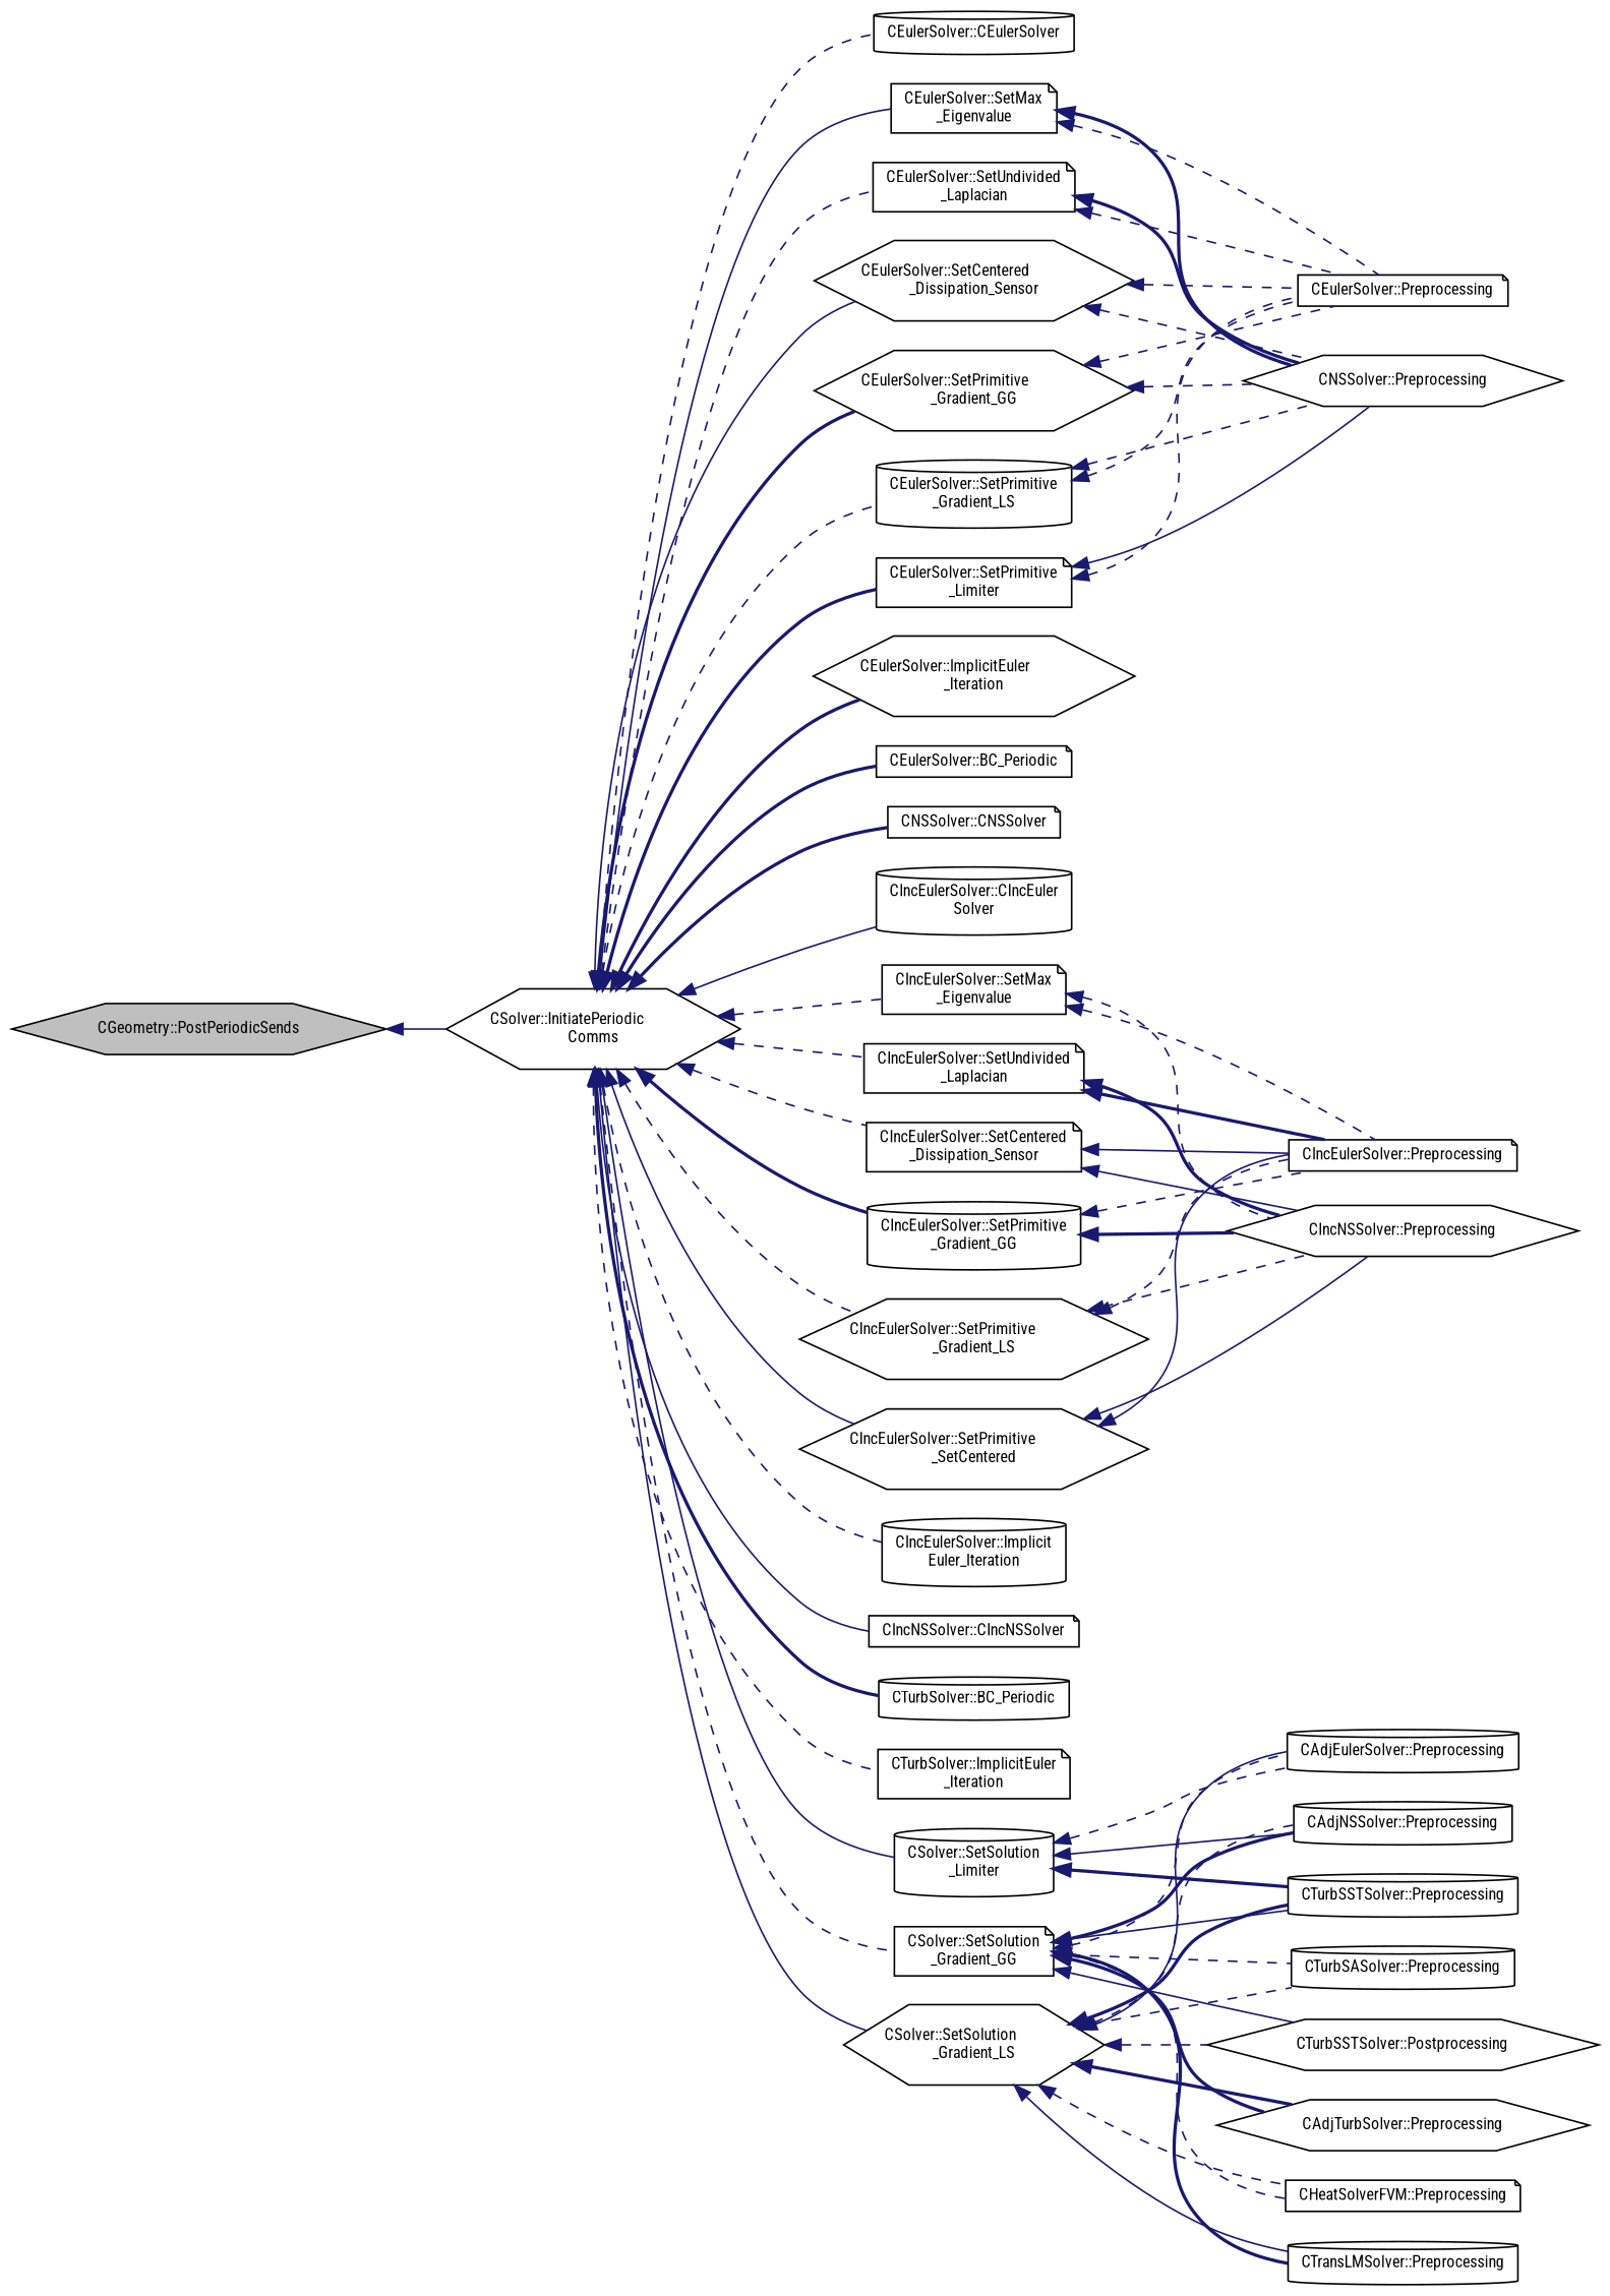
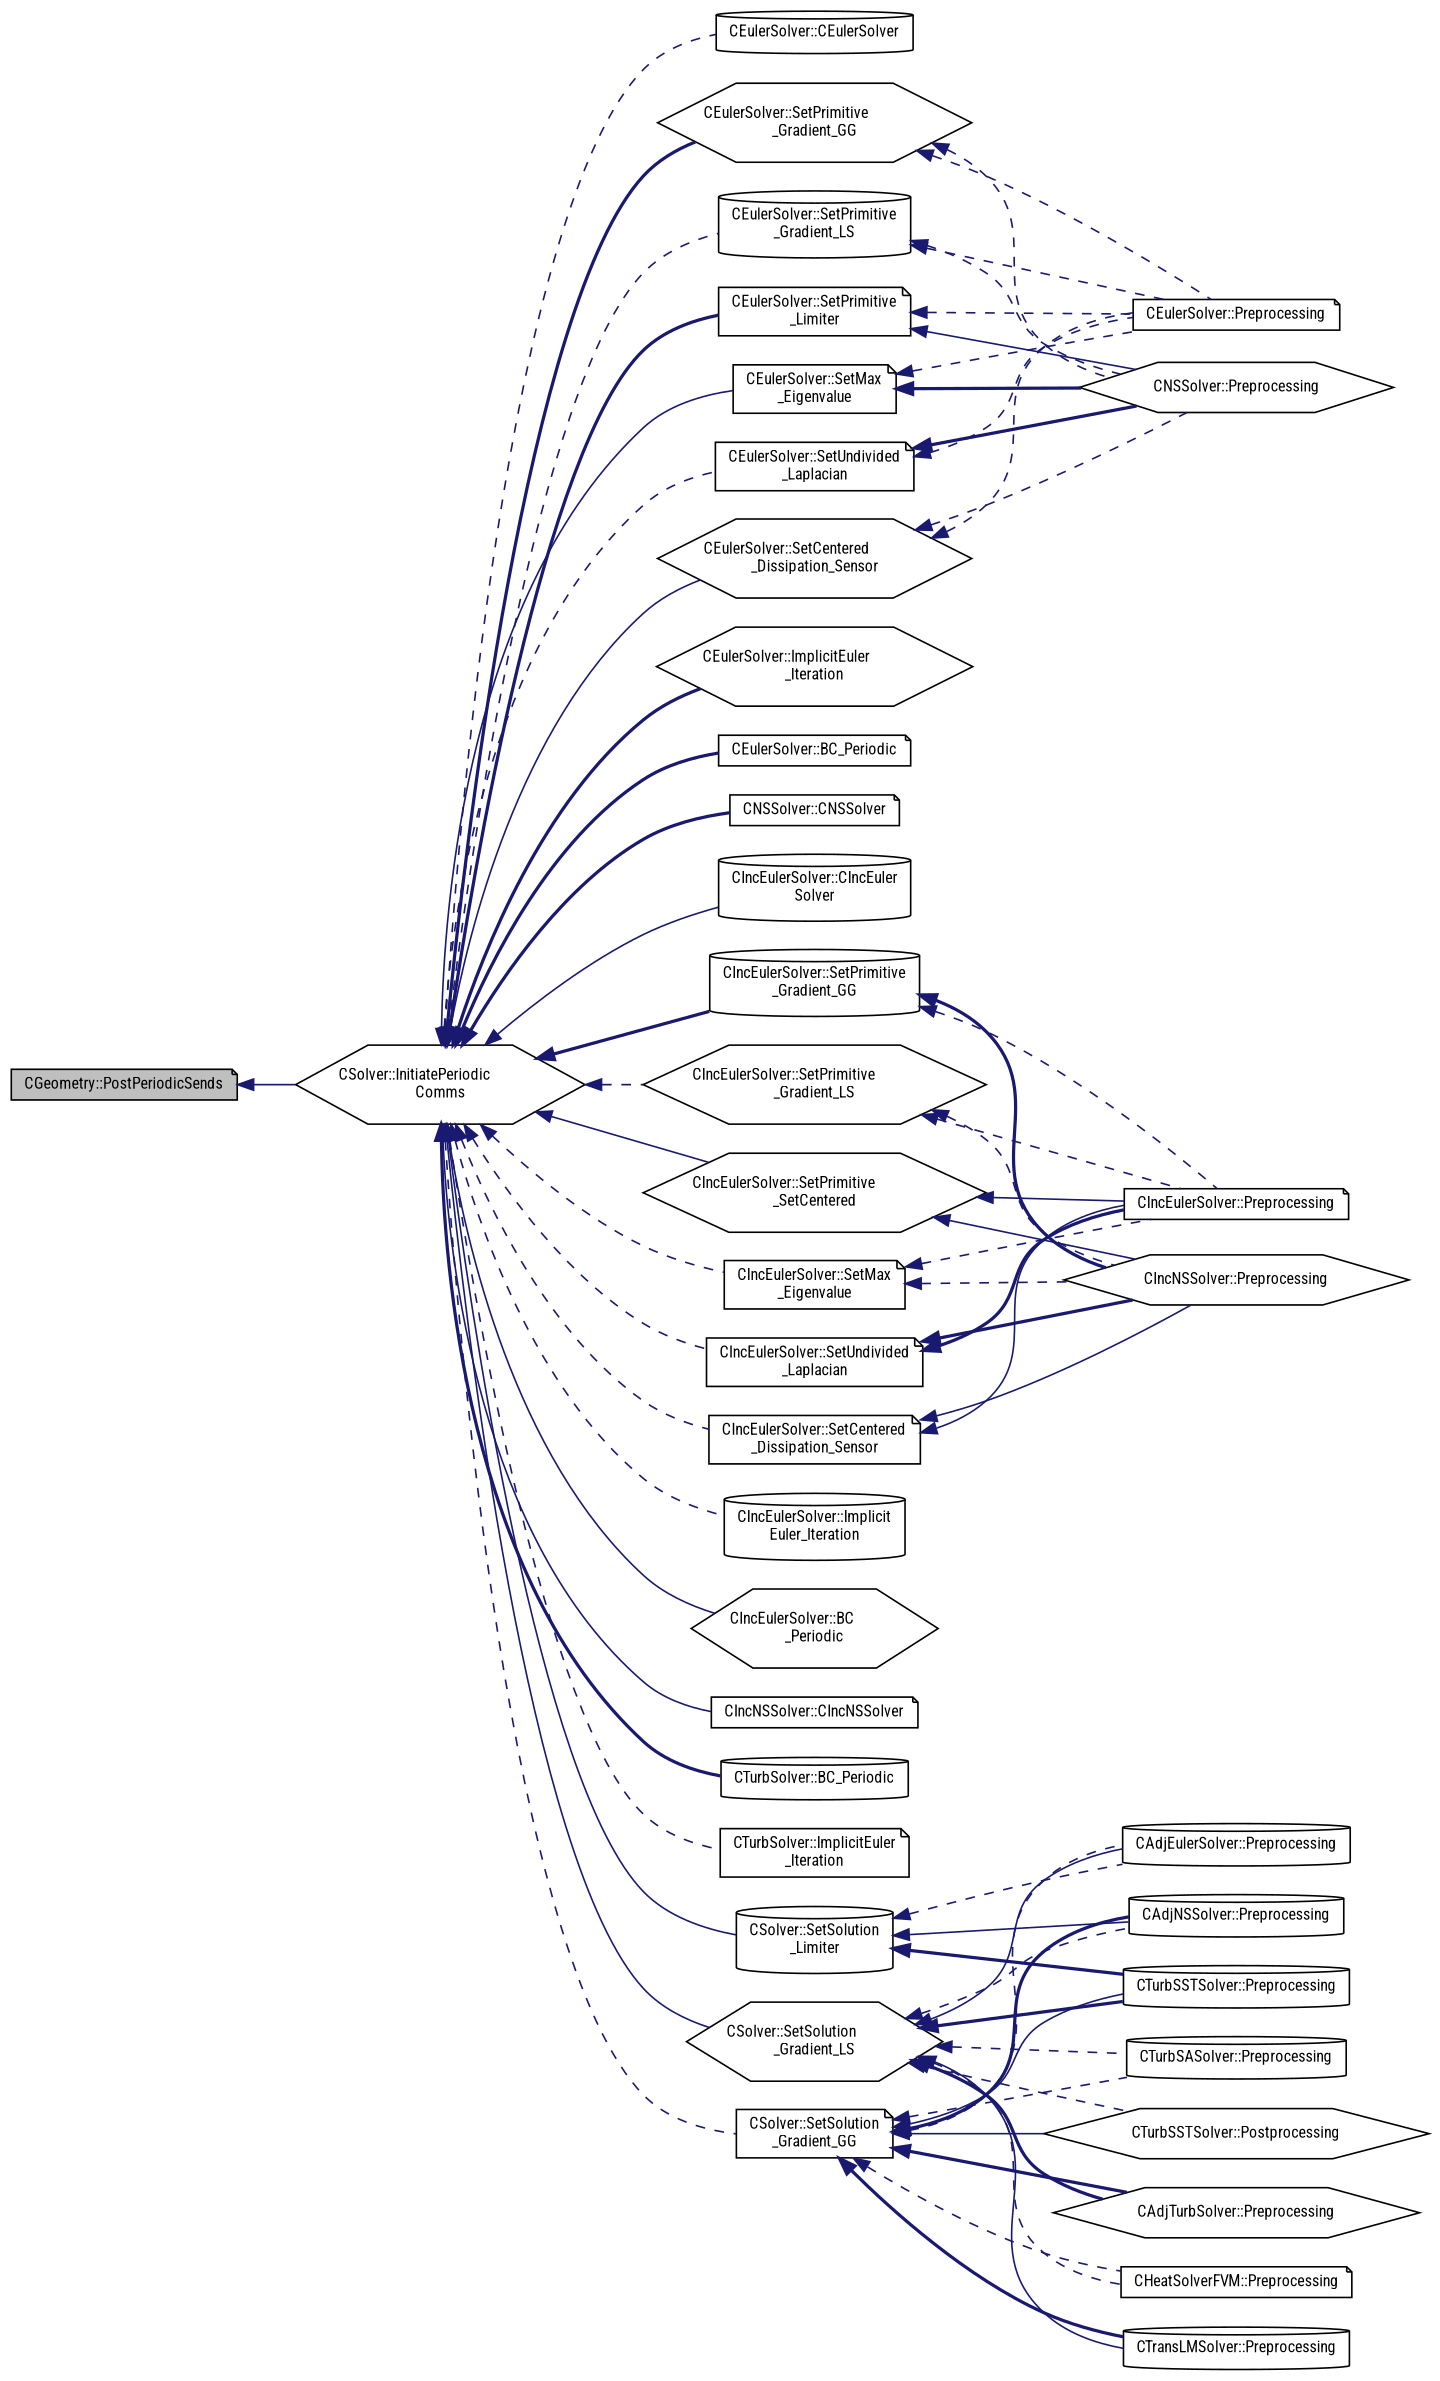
  digraph {
    fontname="Roboto Condensed"
    rankdir=LR
    node [color=black fillcolor=white fontname="Roboto Condensed" fontsize=10 shape=note style=filled]
    edge [color=midnightblue dir=back fontname="Roboto Condensed" fontsize=10 labelfontname=Helvetica labelfontsize=10 style=dashed]
-   n1 [fillcolor=grey75 fontcolor=black height=0.2 label="CGeometry::PostPeriodicSends" shape=hexagon width=0.4]
+   n1 [fillcolor=grey75 fontcolor=black height=0.2 label="CGeometry::PostPeriodicSends" width=0.4]
    n2 [height=0.2 label="CSolver::InitiatePeriodic\lComms" shape=hexagon width=0.4]
    n3 [height=0.2 label="CEulerSolver::CEulerSolver" shape=cylinder width=0.4]
    n4 [height=0.2 label="CEulerSolver::SetMax\l_Eigenvalue" width=0.4]
    n5 [height=0.2 label="CEulerSolver::SetUndivided\l_Laplacian" width=0.4]
    n6 [height=0.2 label="CEulerSolver::SetCentered\l_Dissipation_Sensor" shape=hexagon width=0.4]
    n7 [height=0.2 label="CEulerSolver::ImplicitEuler\l_Iteration" shape=hexagon width=0.4]
    n8 [height=0.2 label="CEulerSolver::SetPrimitive\l_Gradient_GG" shape=hexagon width=0.4]
    n9 [height=0.2 label="CEulerSolver::SetPrimitive\l_Gradient_LS" shape=cylinder width=0.4]
    n10 [height=0.2 label="CEulerSolver::SetPrimitive\l_Limiter" width=0.4]
    n11 [height=0.2 label="CEulerSolver::BC_Periodic" width=0.4]
    n12 [height=0.2 label="CNSSolver::CNSSolver" width=0.4]
    n13 [height=0.2 label="CIncEulerSolver::CIncEuler\lSolver" shape=cylinder width=0.4]
    n14 [height=0.2 label="CIncEulerSolver::SetMax\l_Eigenvalue" width=0.4]
    n15 [height=0.2 label="CIncEulerSolver::SetUndivided\l_Laplacian" width=0.4]
    n16 [height=0.2 label="CIncEulerSolver::SetCentered\l_Dissipation_Sensor" width=0.4]
    n17 [height=0.2 label="CIncEulerSolver::Implicit\lEuler_Iteration" shape=cylinder width=0.4]
    n18 [height=0.2 label="CIncEulerSolver::SetPrimitive\l_Gradient_GG" shape=cylinder width=0.4]
    n19 [height=0.2 label="CIncEulerSolver::SetPrimitive\l_Gradient_LS" shape=hexagon width=0.4]
    n20 [height=0.2 label="CIncEulerSolver::SetPrimitive\l_SetCentered" shape=hexagon width=0.4]
+   n21 [height=0.2 label="CIncEulerSolver::BC\l_Periodic" shape=hexagon width=0.4]
    n22 [height=0.2 label="CIncNSSolver::CIncNSSolver" width=0.4]
    n23 [height=0.2 label="CTurbSolver::BC_Periodic" shape=cylinder width=0.4]
    n24 [height=0.2 label="CTurbSolver::ImplicitEuler\l_Iteration" width=0.4]
    n25 [height=0.2 label="CSolver::SetSolution\l_Gradient_GG" width=0.4]
    n26 [height=0.2 label="CSolver::SetSolution\l_Gradient_LS" shape=hexagon width=0.4]
    n27 [height=0.2 label="CSolver::SetSolution\l_Limiter" shape=cylinder width=0.4]
    n28 [height=0.2 label="CEulerSolver::Preprocessing" width=0.4]
    n29 [height=0.2 label="CNSSolver::Preprocessing" shape=hexagon width=0.4]
    n30 [height=0.2 label="CIncEulerSolver::Preprocessing" width=0.4]
    n31 [height=0.2 label="CIncNSSolver::Preprocessing" shape=hexagon width=0.4]
    n32 [height=0.2 label="CAdjEulerSolver::Preprocessing" shape=cylinder width=0.4]
    n33 [height=0.2 label="CAdjNSSolver::Preprocessing" shape=cylinder width=0.4]
    n34 [height=0.2 label="CAdjTurbSolver::Preprocessing" shape=hexagon width=0.4]
    n35 [height=0.2 label="CHeatSolverFVM::Preprocessing" width=0.4]
    n36 [height=0.2 label="CTransLMSolver::Preprocessing" shape=cylinder width=0.4]
    n37 [height=0.2 label="CTurbSASolver::Preprocessing" shape=cylinder width=0.4]
    n38 [height=0.2 label="CTurbSSTSolver::Preprocessing" shape=cylinder width=0.4]
    n39 [height=0.2 label="CTurbSSTSolver::Postprocessing" shape=hexagon width=0.4]
    n1 -> n2 [style=solid]
    n2 -> n3
    n2 -> n4 [style=solid]
    n2 -> n5
    n2 -> n6 [style=solid]
    n2 -> n7 [style=bold]
    n2 -> n8 [style=bold]
    n2 -> n9
    n2 -> n10 [style=bold]
    n2 -> n11 [style=bold]
    n2 -> n12 [style=bold]
    n2 -> n13 [style=solid]
    n2 -> n14
    n2 -> n15
    n2 -> n16
    n2 -> n17
    n2 -> n18 [style=bold]
    n2 -> n19
    n2 -> n20 [style=solid]
+   n2 -> n21 [style=solid]
    n2 -> n22 [style=solid]
    n2 -> n23 [style=bold]
    n2 -> n24
    n2 -> n25
    n2 -> n26 [style=solid]
    n2 -> n27 [style=solid]
    n4 -> n28
    n4 -> n29 [style=bold]
    n5 -> n28
    n5 -> n29 [style=bold]
    n6 -> n28
    n6 -> n29
    n8 -> n28
    n8 -> n29
    n9 -> n28
    n9 -> n29
    n10 -> n28
    n10 -> n29 [style=solid]
    n14 -> n30
    n14 -> n31
    n15 -> n30 [style=bold]
    n15 -> n31 [style=bold]
    n16 -> n30 [style=solid]
    n16 -> n31 [style=solid]
    n18 -> n30
    n18 -> n31 [style=bold]
    n19 -> n30
    n19 -> n31
    n20 -> n30 [style=solid]
    n20 -> n31 [style=solid]
    n25 -> n32
    n25 -> n33 [style=bold]
    n25 -> n34 [style=bold]
    n25 -> n35
    n25 -> n36 [style=bold]
    n25 -> n37
    n25 -> n38 [style=solid]
    n25 -> n39 [style=solid]
    n26 -> n32 [style=solid]
    n26 -> n33
    n26 -> n34 [style=bold]
    n26 -> n35
    n26 -> n36 [style=solid]
    n26 -> n37
    n26 -> n38 [style=bold]
    n26 -> n39
    n27 -> n32
    n27 -> n33 [style=solid]
    n27 -> n38 [style=bold]
  }
